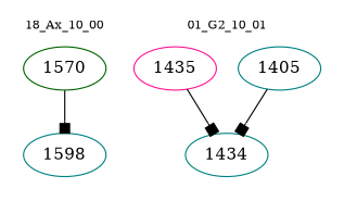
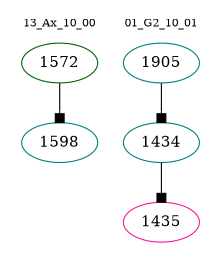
  digraph {
    node [color=teal]
    edge [arrowhead=box color=black]
-   n1 [color=darkgreen label=1570]
+   n1 [color=darkgreen label=1572]
    n2 [label=1598]
-   n3 [label=1405]
+   n3 [label=1905]
    n4 [label=1434]
    n5 [color=deeppink label=1435]
    subgraph cluster_1 {
      color=white
      fontsize=10
-     label="18_Ax_10_00"
+     label="13_Ax_10_00"
      n1
      n2
    }
    subgraph cluster_2 {
      color=white
      fontsize=10
      label="01_G2_10_01"
      n3
      n4
      n5
    }
    n1 -> n2
    n3 -> n4
-   n5 -> n4
+   n4 -> n5
  }
